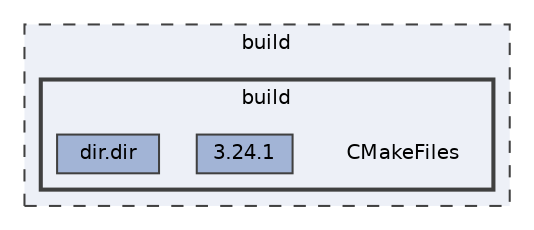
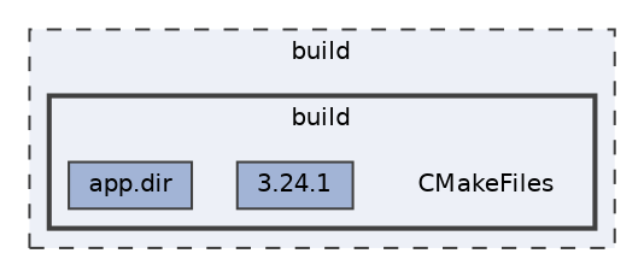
  digraph {
    compound=true
    node [fontname=Helvetica fontsize=10 shape=box color=grey25 fillcolor="#a2b4d6" style=filled]
    n1 [height=0.2 label=CMakeFiles shape=plaintext width=0.4 color="" fillcolor="" style=""]
    n2 [height=0.2 label="3.24.1" width=0.4]
-   n3 [height=0.2 label="dir.dir" width=0.4]
+   n3 [height=0.2 label="app.dir" width=0.4]
    subgraph cluster_1 {
      bgcolor="#edf0f7"
      fontname=Helvetica
      fontsize=10
      label=build
      pencolor=grey25
      style="filled,dashed"
      subgraph cluster_2 {
        bgcolor="#edf0f7"
        fontname=Helvetica
        fontsize=10
        pencolor=grey25
        style="filled,bold"
        n1
        n2
        n3
      }
    }
  }
